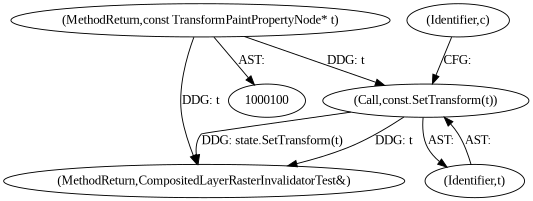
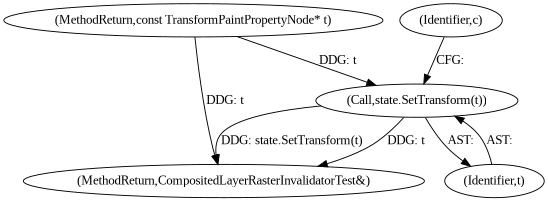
  digraph {
    fontname="Liberation Serif"
    node [fontname="Liberation Serif"]
    edge [fontname="Liberation Serif"]
    n1 [label="(MethodReturn,const TransformPaintPropertyNode* t)"]
-   n2 [label="(Call,const.SetTransform(t))"]
+   n2 [label="(Call,state.SetTransform(t))"]
    n3 [label="(MethodReturn,CompositedLayerRasterInvalidatorTest&)"]
-   1000100
    n5 [label="(Identifier,t)"]
    n6 [label="(Identifier,c)"]
    n1 -> n2 [label="DDG: t"]
    n1 -> n3 [label="DDG: t"]
-   n1 -> 1000100 [label="AST: "]
    n2 -> n3 [label="DDG: t"]
    n2 -> n3 [label="DDG: state.SetTransform(t)"]
    n2 -> n5 [label="AST: "]
    n5 -> n2 [label="AST: "]
    n6 -> n2 [label="CFG: "]
  }
